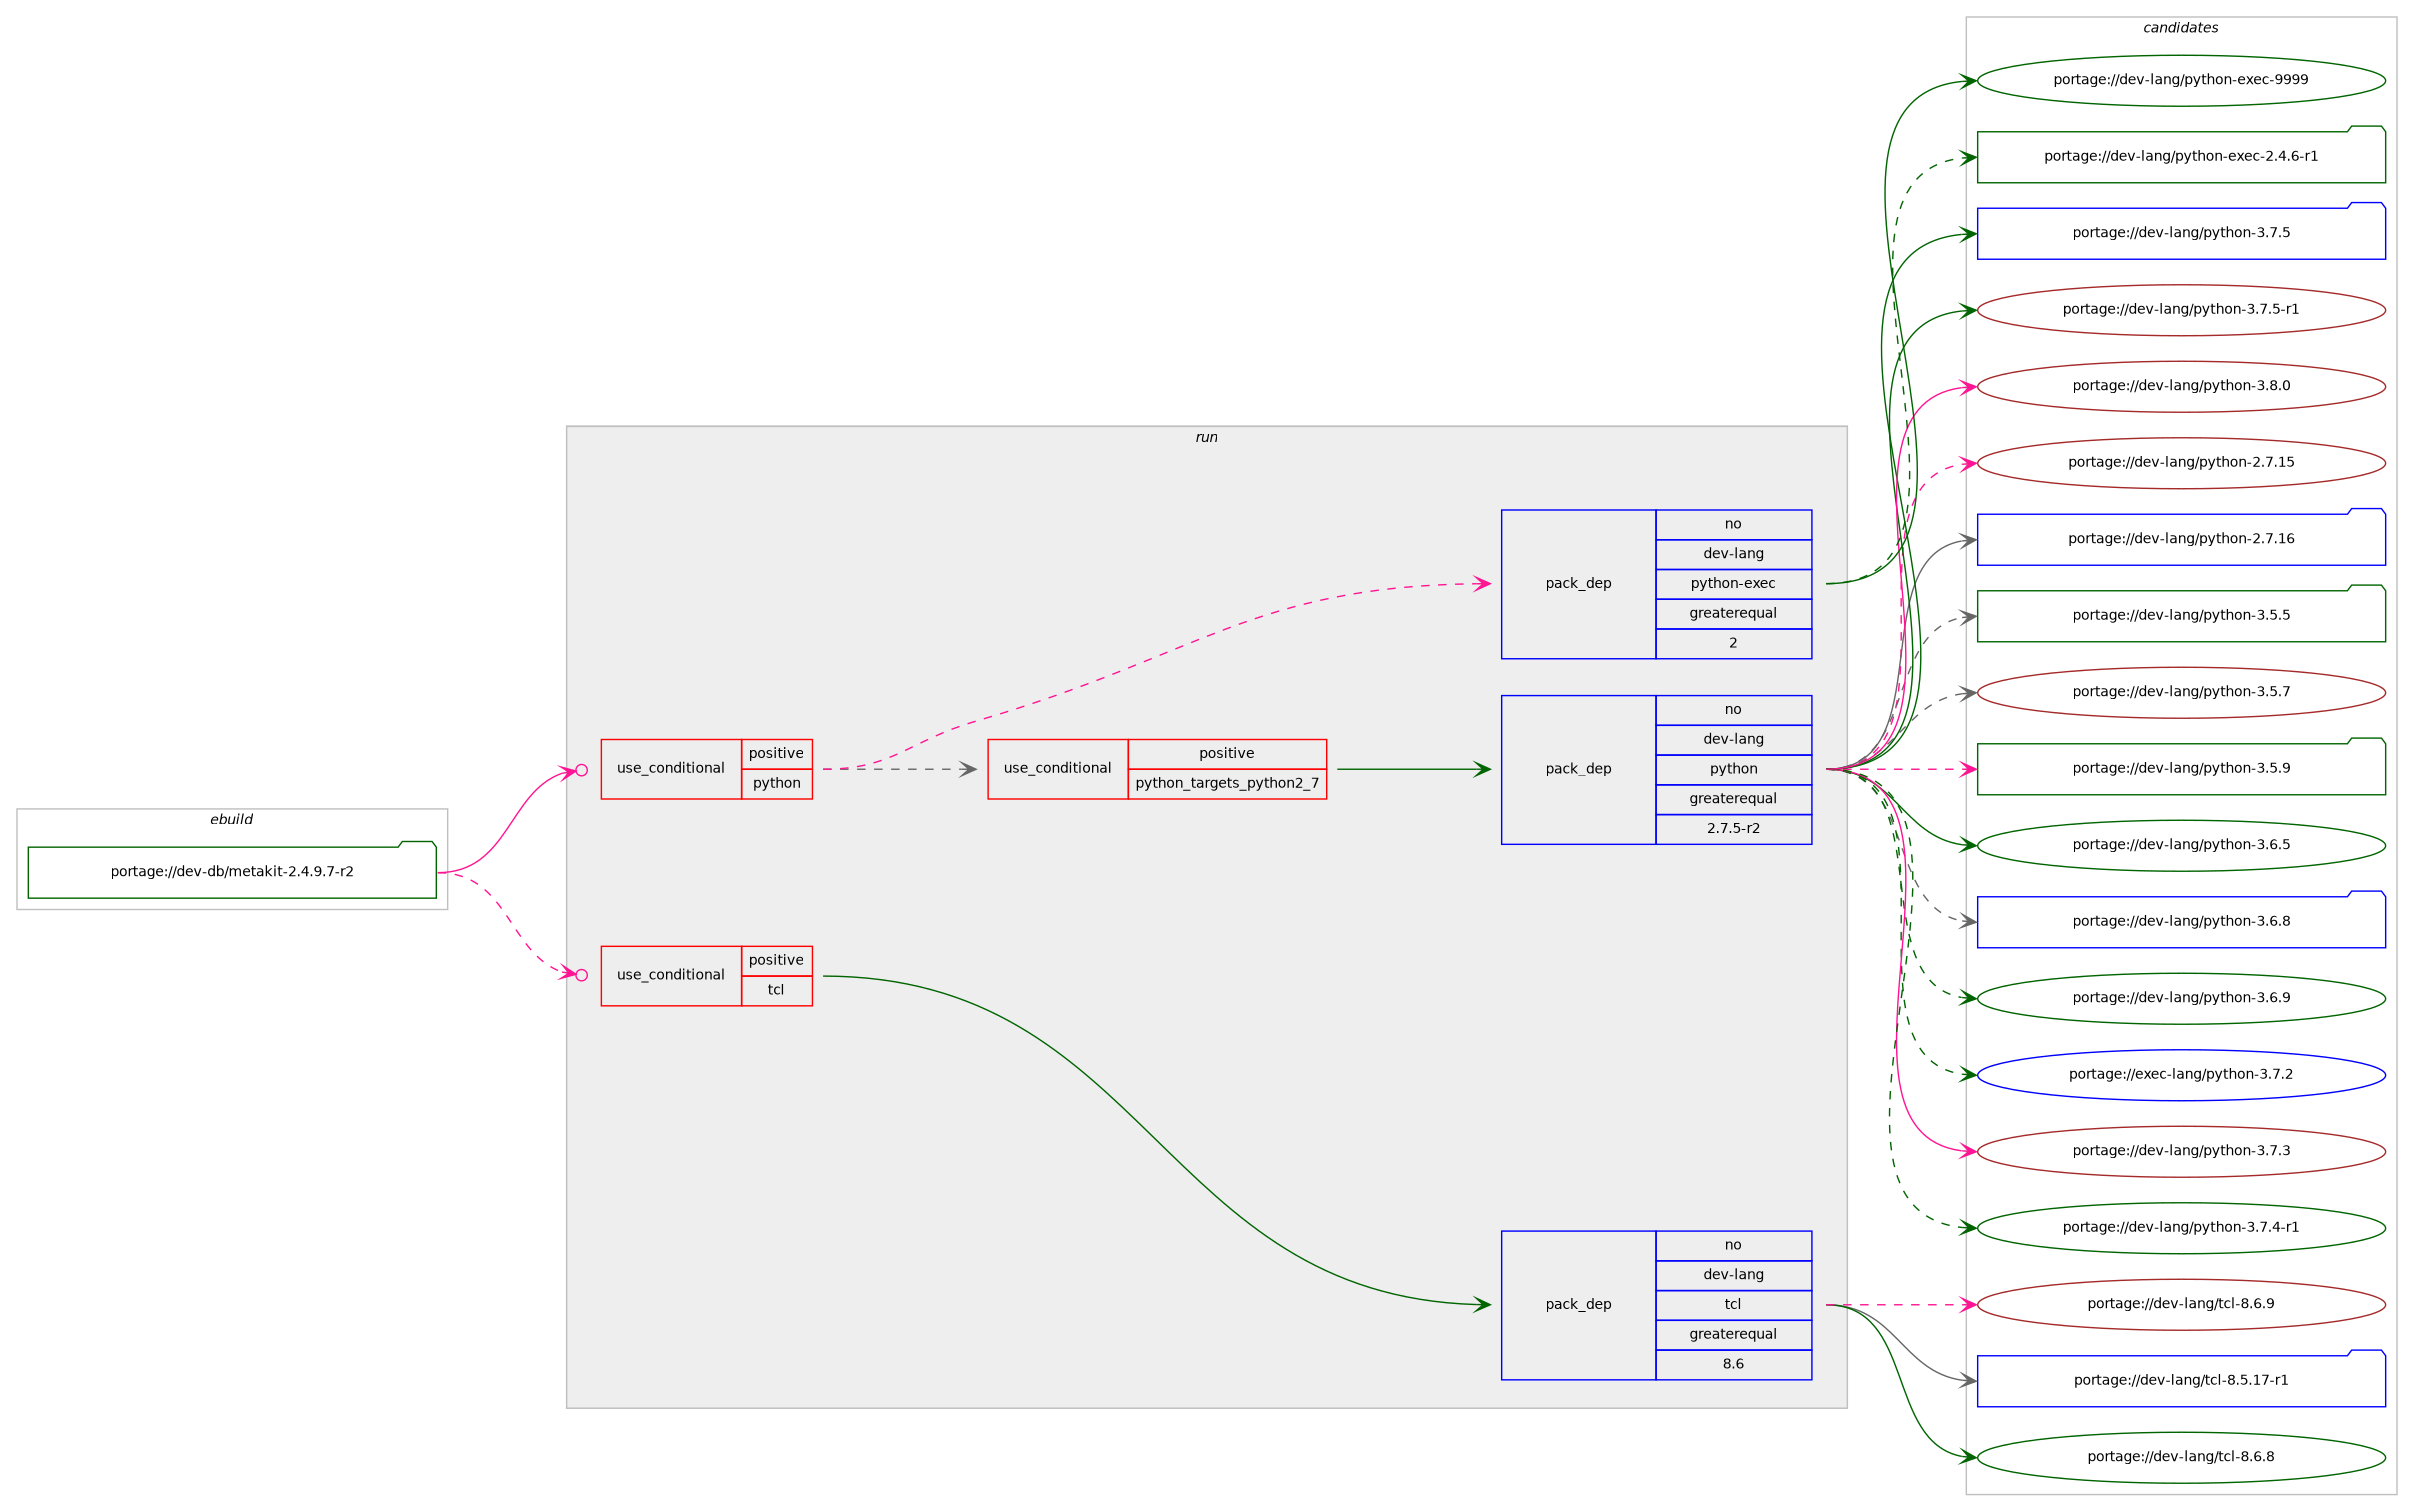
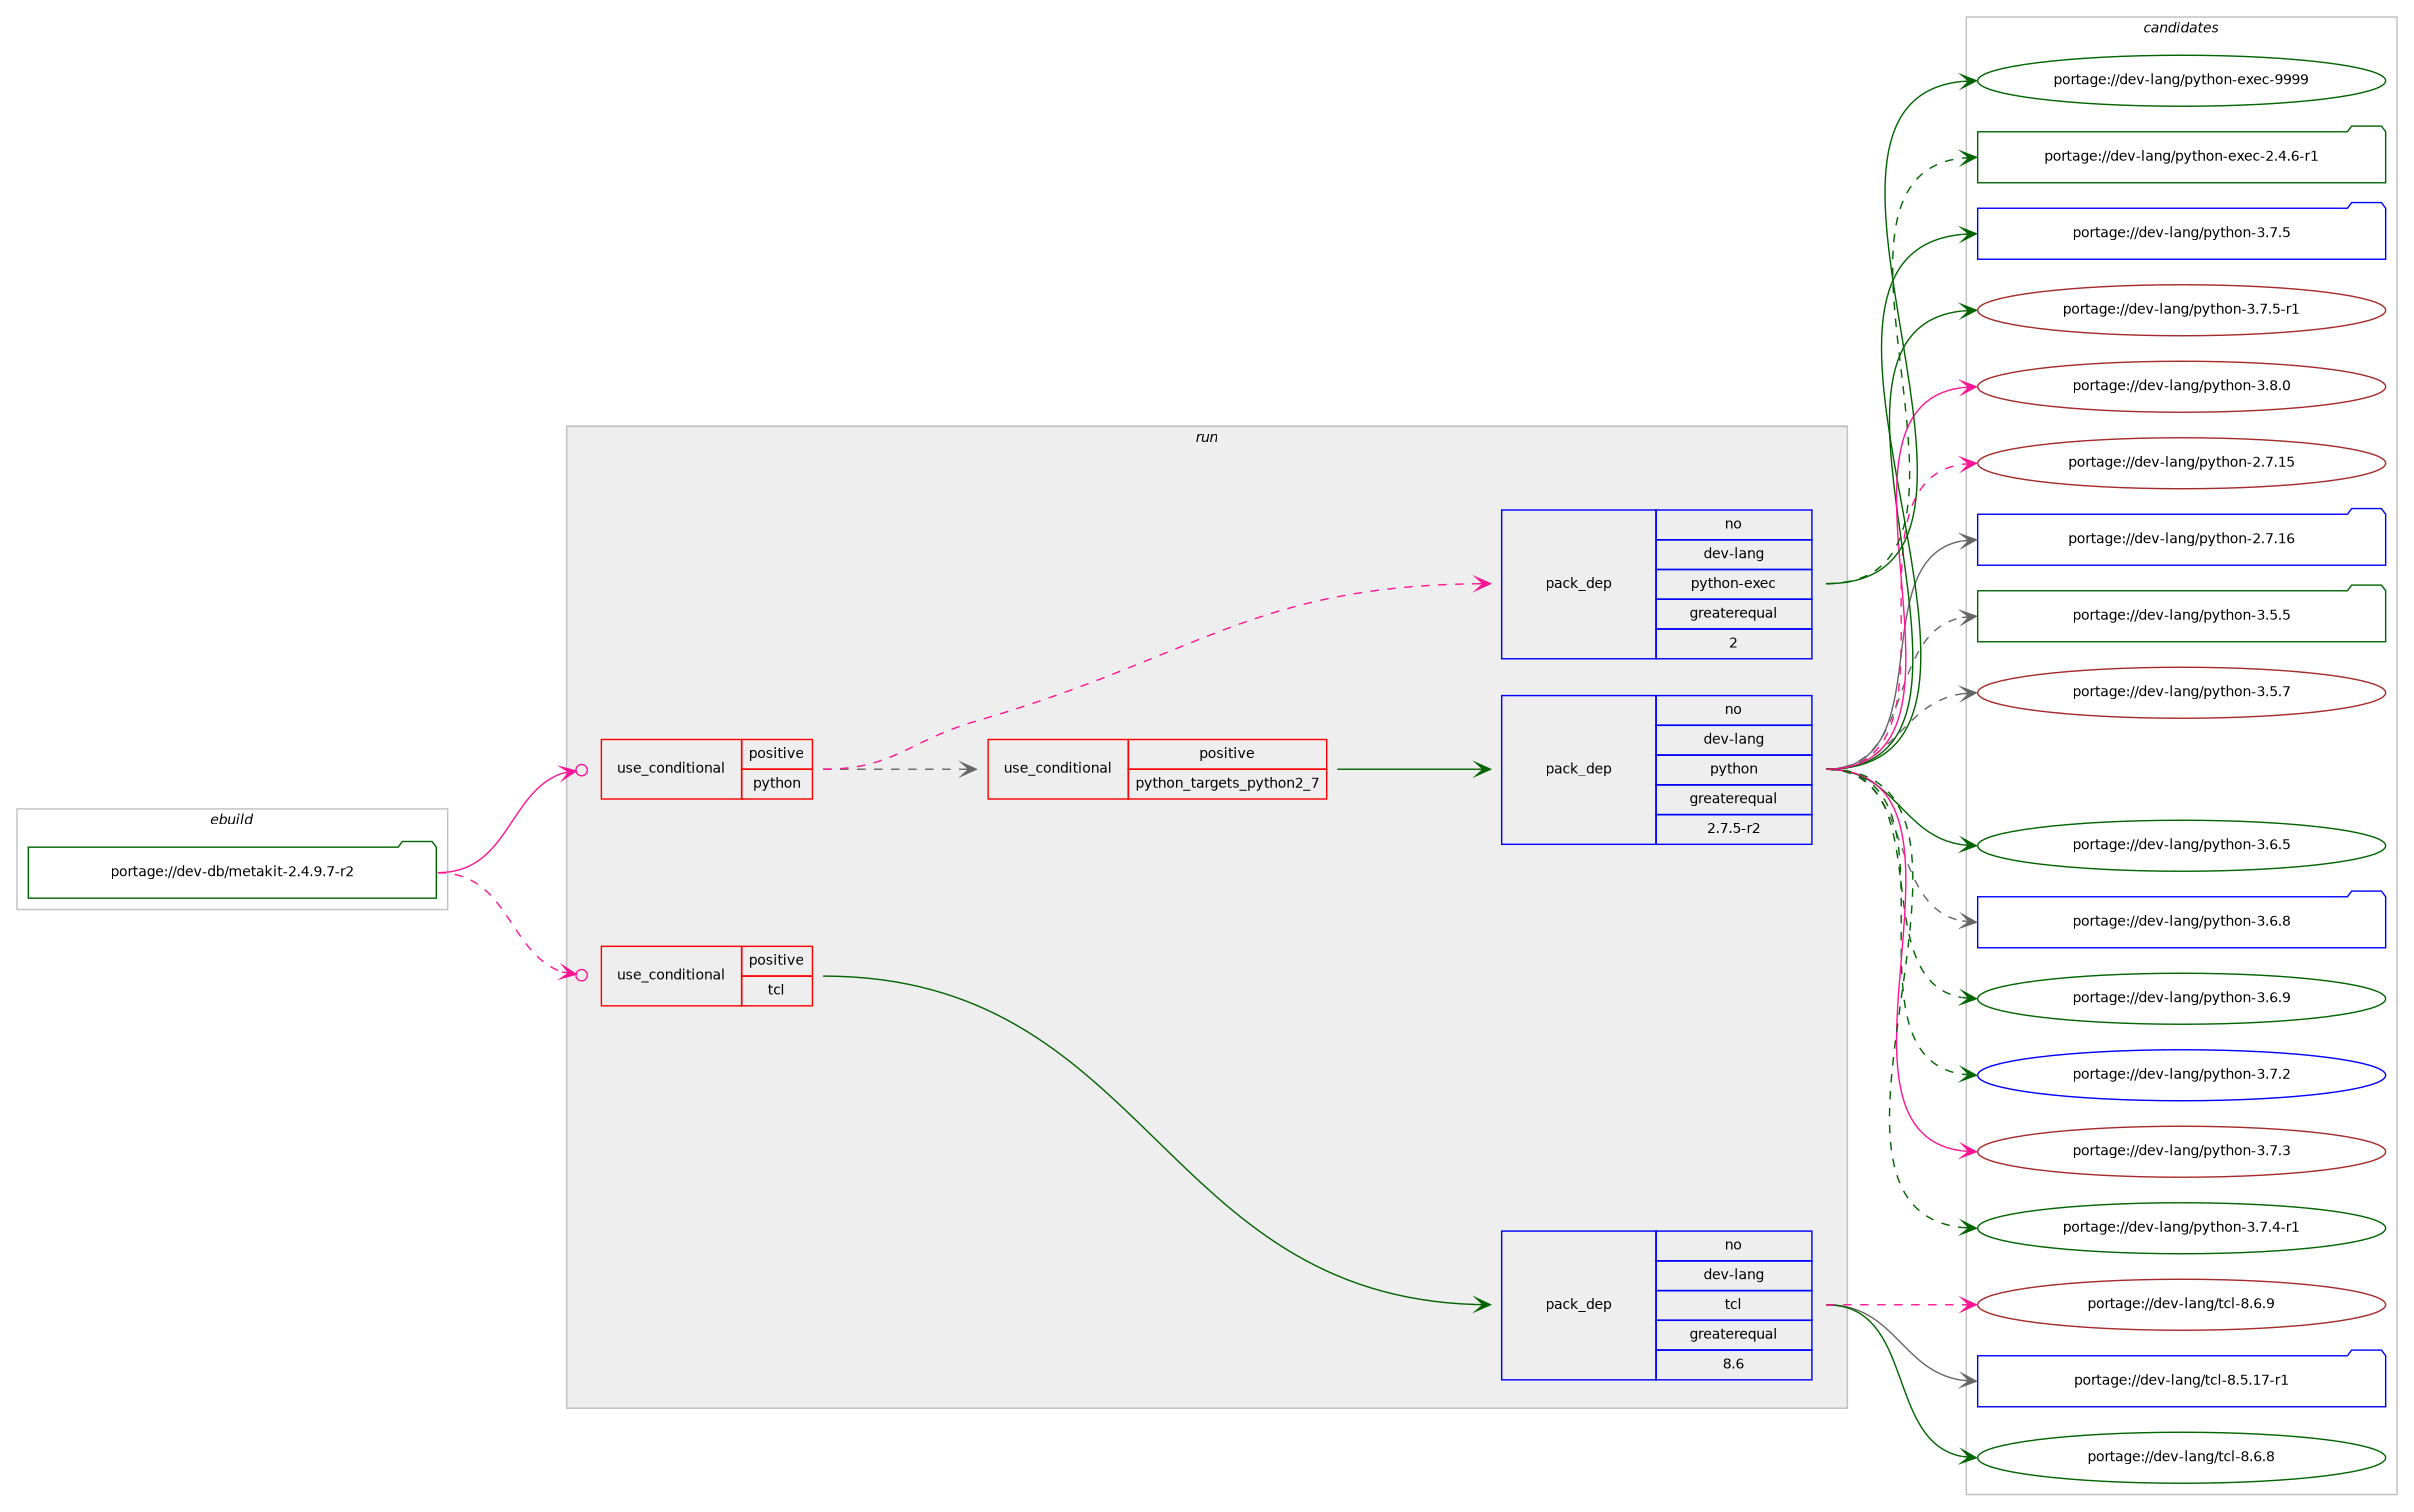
  digraph {
    compound=true
    concentrate=true
    fontname=Helvetica
    fontsize=10
    newrank=true
    rankdir=LR
    ranksep=1.5
    node [color=darkgreen fontname=Helvetica fontsize=10 shape=ellipse]
    edge [arrowhead=vee color=darkgreen headport=w style=dashed tailport=e weight=100]
    n1 [label="portage://dev-db/metakit-2.4.9.7-r2" shape=folder width=4]
    n2 [color=blue label=<<TABLE BORDER="0" CELLBORDER="1" CELLSPACING="0" CELLPADDING="4" WIDTH="220"><TR><TD ROWSPAN="6" CELLPADDING="30">pack_dep</TD></TR><TR><TD WIDTH="110">no</TD></TR><TR><TD>dev-lang</TD></TR><TR><TD>python</TD></TR><TR><TD>greaterequal</TD></TR><TR><TD>2.7.5-r2</TD></TR></TABLE>> shape=none]
    n3 [color=red label=<<TABLE BORDER="0" CELLBORDER="1" CELLSPACING="0" CELLPADDING="4"><TR><TD ROWSPAN="3" CELLPADDING="10">use_conditional</TD></TR><TR><TD>positive</TD></TR><TR><TD>python_targets_python2_7</TD></TR></TABLE>> shape=none]
    n4 [color=blue label=<<TABLE BORDER="0" CELLBORDER="1" CELLSPACING="0" CELLPADDING="4" WIDTH="220"><TR><TD ROWSPAN="6" CELLPADDING="30">pack_dep</TD></TR><TR><TD WIDTH="110">no</TD></TR><TR><TD>dev-lang</TD></TR><TR><TD>python-exec</TD></TR><TR><TD>greaterequal</TD></TR><TR><TD>2</TD></TR></TABLE>> shape=none]
    n5 [color=red label=<<TABLE BORDER="0" CELLBORDER="1" CELLSPACING="0" CELLPADDING="4"><TR><TD ROWSPAN="3" CELLPADDING="10">use_conditional</TD></TR><TR><TD>positive</TD></TR><TR><TD>python</TD></TR></TABLE>> shape=none]
    n6 [color=blue label=<<TABLE BORDER="0" CELLBORDER="1" CELLSPACING="0" CELLPADDING="4" WIDTH="220"><TR><TD ROWSPAN="6" CELLPADDING="30">pack_dep</TD></TR><TR><TD WIDTH="110">no</TD></TR><TR><TD>dev-lang</TD></TR><TR><TD>tcl</TD></TR><TR><TD>greaterequal</TD></TR><TR><TD>8.6</TD></TR></TABLE>> shape=none]
    n7 [color=red label=<<TABLE BORDER="0" CELLBORDER="1" CELLSPACING="0" CELLPADDING="4"><TR><TD ROWSPAN="3" CELLPADDING="10">use_conditional</TD></TR><TR><TD>positive</TD></TR><TR><TD>tcl</TD></TR></TABLE>> shape=none]
    n8 [color=brown label="portage://dev-lang/python-2.7.15" width=4]
    n9 [color=blue label="portage://dev-lang/python-2.7.16" shape=folder width=4]
    n10 [label="portage://dev-lang/python-3.5.5" shape=folder width=4]
    n11 [color=brown label="portage://dev-lang/python-3.5.7" width=4]
-   n12 [label="portage://dev-lang/python-3.5.9" shape=folder width=4]
    n13 [label="portage://dev-lang/python-3.6.5" width=4]
    n14 [color=blue label="portage://dev-lang/python-3.6.8" shape=folder width=4]
    n15 [label="portage://dev-lang/python-3.6.9" width=4]
-   n16 [color=blue label="portage://exec-lang/python-3.7.2" width=4]
+   n16 [color=blue label="portage://dev-lang/python-3.7.2" width=4]
    n17 [color=brown label="portage://dev-lang/python-3.7.3" width=4]
    n18 [label="portage://dev-lang/python-3.7.4-r1" width=4]
    n19 [color=blue label="portage://dev-lang/python-3.7.5" shape=folder width=4]
    n20 [color=brown label="portage://dev-lang/python-3.7.5-r1" width=4]
    n21 [color=brown label="portage://dev-lang/python-3.8.0" width=4]
    n22 [label="portage://dev-lang/python-exec-2.4.6-r1" shape=folder width=4]
    n23 [label="portage://dev-lang/python-exec-9999" width=4]
    n24 [color=blue label="portage://dev-lang/tcl-8.5.17-r1" shape=folder width=4]
    n25 [label="portage://dev-lang/tcl-8.6.8" width=4]
    n26 [color=brown label="portage://dev-lang/tcl-8.6.9" width=4]
    subgraph cluster_1 {
      color=gray
      label=<<i>ebuild</i>>
      rank=same
      n1
    }
    subgraph cluster_2 {
      color=gray
      label=<<i>dependencies</i>>
      subgraph cluster_3 {
        color=gray
        fillcolor="#eeeeee"
        label=<<i>compile</i>>
        style=filled
      }
      subgraph cluster_4 {
        color=gray
        fillcolor="#eeeeee"
        label=<<i>compile and run</i>>
        style=filled
        subgraph sub_5 {
          color=gray
          fillcolor="#eeeeee"
          label=<<i>compile and run</i>>
          style=filled
          n5
          subgraph sub_6 {
            color=gray
            fillcolor="#eeeeee"
            label=<<i>compile and run</i>>
            style=filled
            n3
            subgraph sub_7 {
              color=gray
              fillcolor="#eeeeee"
              label=<<i>compile and run</i>>
              style=filled
              n2
            }
          }
          subgraph sub_8 {
            color=gray
            fillcolor="#eeeeee"
            label=<<i>compile and run</i>>
            style=filled
            n4
          }
        }
        subgraph sub_9 {
          color=gray
          fillcolor="#eeeeee"
          label=<<i>compile and run</i>>
          style=filled
          n7
          subgraph sub_10 {
            color=gray
            fillcolor="#eeeeee"
            label=<<i>compile and run</i>>
            style=filled
            n6
          }
        }
      }
      subgraph cluster_11 {
        color=gray
        fillcolor="#eeeeee"
        label=<<i>run</i>>
        style=filled
      }
    }
    subgraph cluster_12 {
      color=gray
      label=<<i>candidates</i>>
      rank=same
      subgraph sub_13 {
        color=black
        label=<<i>candidates</i>>
        nodesep=1
        rank=same
        n8
        n9
        n10
        n11
-       n12
        n13
        n14
        n15
        n16
        n17
        n18
        n19
        n20
        n21
      }
      subgraph sub_14 {
        color=black
        label=<<i>candidates</i>>
        nodesep=1
        rank=same
        n22
        n23
      }
      subgraph sub_15 {
        color=black
        label=<<i>candidates</i>>
        nodesep=1
        rank=same
        n24
        n25
        n26
      }
    }
    n1 -> n5 [arrowhead=odotvee color=deeppink style=solid weight=20]
    n1 -> n7 [arrowhead=odotvee color=deeppink weight=20]
    n2 -> n8 [color=deeppink]
    n2 -> n9 [color=gray40 style=solid]
    n2 -> n10 [color=gray40]
    n2 -> n11 [color=gray40]
-   n2 -> n12 [color=deeppink]
    n2 -> n13 [style=solid]
    n2 -> n14 [color=gray40]
    n2 -> n15
    n2 -> n16
    n2 -> n17 [color=deeppink style=solid]
    n2 -> n18
    n2 -> n19 [style=solid]
    n2 -> n20 [style=solid]
    n2 -> n21 [color=deeppink style=solid]
    n3 -> n2 [style=solid weight=20]
    n4 -> n22
    n4 -> n23 [style=solid]
    n5 -> n3 [color=gray40 weight=20]
    n5 -> n4 [color=deeppink weight=20]
    n6 -> n24 [color=gray40 style=solid]
    n6 -> n25 [style=solid]
    n6 -> n26 [color=deeppink]
    n7 -> n6 [style=solid weight=20]
  }
